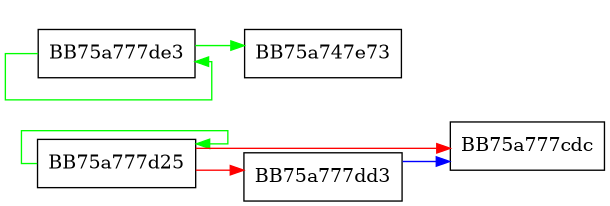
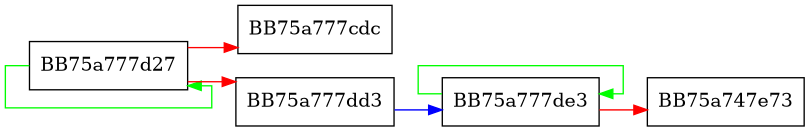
  digraph {
    rankdir=LR
    splines=ortho
    node [shape=box]
    edge [color=red]
-   BB75a777d27 [label=BB75a777d25]
+   BB75a777d27
    BB75a777cdc
    BB75a777dd3
    BB75a777de3
    n5 [label=BB75a747e73]
    BB75a777d27 -> BB75a777d27 [color=green]
    BB75a777d27 -> BB75a777cdc
    BB75a777d27 -> BB75a777dd3
-   BB75a777dd3 -> BB75a777cdc [color=blue]
+   BB75a777dd3 -> BB75a777de3 [color=blue]
    BB75a777de3 -> BB75a777de3 [color=green]
-   BB75a777de3 -> n5 [color=green]
+   BB75a777de3 -> n5
  }
